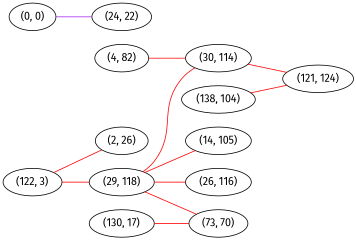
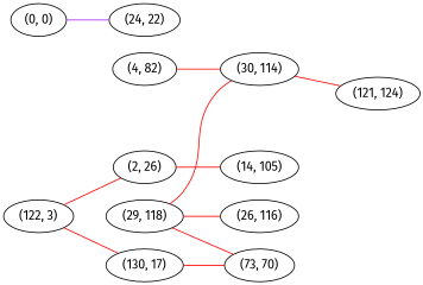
  graph {
    fontname="Fira Sans"
    rankdir=LR
    node [fontname="Fira Sans"]
    edge [color=red fontname="Fira Sans" weight=1]
-   "(138, 104)"
    "(121, 124)"
    "(130, 17)"
    "(73, 70)"
    "(0, 0)"
    "(24, 22)"
    n7 [label="(29, 118)"]
    "(26, 116)"
    "(14, 105)"
    "(30, 114)"
    "(4, 82)"
    "(122, 3)"
    n13 [label="(2, 26)"]
-   "(138, 104)" -- "(121, 124)"
    "(130, 17)" -- "(73, 70)"
    "(0, 0)" -- "(24, 22)" [color=purple weight=4]
    n7 -- "(73, 70)"
    n7 -- "(26, 116)"
-   n7 -- "(14, 105)"
+   n13 -- "(14, 105)"
    n7 -- "(30, 114)"
    "(30, 114)" -- "(121, 124)"
    "(4, 82)" -- "(30, 114)"
-   "(122, 3)" -- n7
+   "(122, 3)" -- "(130, 17)"
    "(122, 3)" -- n13
  }
